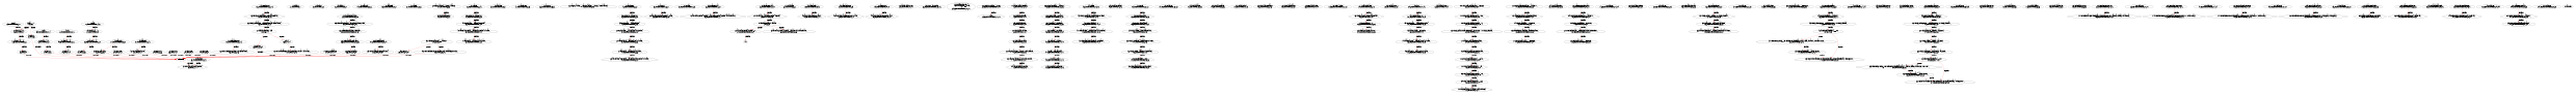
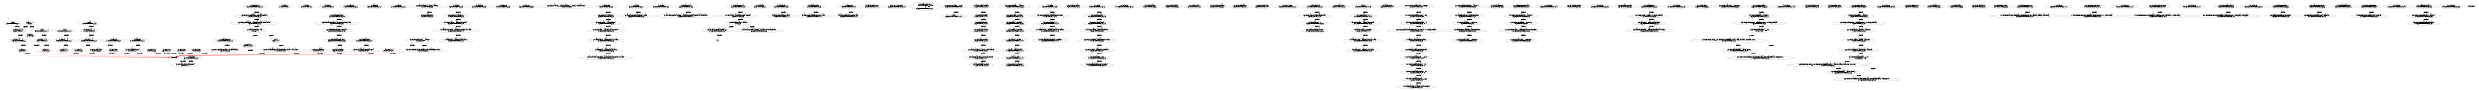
  digraph {
    node [type_label=expression_statement]
    edge [color=red controlflow_type=next_line edge_type=CFG_edge]
    n1 [label="2_ mul\n12-function_definition-3-10" type_label=function_definition]
    n2 [label="6_ uint256 c = a * b;\n36-new_variable-7-7" type_label=new_variable]
    n3 [label="7_ assert(c / a == b);\n44-expression_statement-8-8"]
    n4 [label="3_ if_a == 0\n29-if-4-6" type_label=if]
    n5 [label="4_ return 0;\n34-return-5-5" type_label=return]
    n6 [label="0_ exit_node" type_label=exit]
    n7 [label="73_ return allowed[_owner][_spender];\n580-return-74-74" type_label=return]
    n8 [label="8_ return c;\n53-return-9-9" type_label=return]
    n9 [label="6_ uint256 c\n37-new_variable-7-7" type_label=new_variable]
    n10 [label="10_ div\n55-function_definition-11-14" type_label=function_definition]
    n11 [label="11_ uint256 c = a / b;\n72-new_variable-12-12" type_label=new_variable]
    n12 [label="12_ return c;\n80-return-13-13" type_label=return]
    n13 [label="11_ uint256 c\n73-new_variable-12-12" type_label=new_variable]
    n14 [label="14_ sub\n82-function_definition-15-18" type_label=function_definition]
    n15 [label="15_ assert(b <= a);\n99-expression_statement-16-16"]
    n16 [label="16_ return a - b;\n106-return-17-17" type_label=return]
    n17 [label="18_ add\n110-function_definition-19-23" type_label=function_definition]
    n18 [label="19_ uint256 c = a + b;\n127-new_variable-20-20" type_label=new_variable]
    n19 [label="20_ assert(c >= a);\n135-expression_statement-21-21"]
    n20 [label="21_ return c;\n142-return-22-22" type_label=return]
    n21 [label="19_ uint256 c\n128-new_variable-20-20" type_label=new_variable]
    n22 [label="25_ totalSupply\n147-function_definition-26-26" type_label=function_definition]
    n23 [label="26_ balanceOf\n155-function_definition-27-27" type_label=function_definition]
    n24 [label="27_ transfer\n167-function_definition-28-28" type_label=function_definition]
    n25 [label="32_ mapping(address => uint256) balances;\n207-new_variable-33-33" type_label=new_variable]
    n26 [label="33_ uint256 totalSupply_;\n213-new_variable-34-34" type_label=new_variable]
    n27 [label="34_ totalSupply\n217-function_definition-35-37" type_label=function_definition]
    n28 [label="35_ return totalSupply_;\n226-return-36-36" type_label=return]
    n29 [label="37_ transfer\n228-function_definition-38-45" type_label=function_definition]
    n30 [label="38_ require(_to != address(0));\n244-expression_statement-39-39"]
    n31 [label="39_ require(_value <= balances[msg.sender]);\n253-expression_statement-40-40"]
    n32 [label="40_ balances[msg.sender] = balances[msg.sender].sub(_value);\n264-expression_statement-41-41"]
    n33 [label="41_ balances[_to] = balances[_to].add(_value);\n281-expression_statement-42-42"]
    n34 [label="43_ return true;\n304-return-44-44" type_label=return]
    n35 [label="45_ balanceOf\n307-function_definition-46-48" type_label=function_definition]
    n36 [label="46_ return balances[_owner];\n321-return-47-47" type_label=return]
    n37 [label="50_ allowance\n331-function_definition-51-51" type_label=function_definition]
    n38 [label="51_ transferFrom\n347-function_definition-52-52" type_label=function_definition]
    n39 [label="52_ approve\n366-function_definition-53-53" type_label=function_definition]
    n40 [label="56_ mapping (address => mapping (address => uint256)) internal allowed;\n404-new_variable-57-57" type_label=new_variable]
    n41 [label="57_ transferFrom\n413-function_definition-58-67" type_label=function_definition]
    n42 [label="58_ require(_to != address(0));\n433-expression_statement-59-59"]
    n43 [label="59_ require(_value <= balances[_from]);\n442-expression_statement-60-60"]
    n44 [label="60_ require(_value <= allowed[_from][msg.sender]);\n451-expression_statement-61-61"]
    n45 [label="61_ balances[_from] = balances[_from].sub(_value);\n464-expression_statement-62-62"]
    n46 [label="62_ balances[_to] = balances[_to].add(_value);\n477-expression_statement-63-63"]
    n47 [label="63_ allowed[_from][msg.sender] = allowed[_from][msg.sender].sub(_value);\n490-expression_statement-64-64"]
    n48 [label="65_ return true;\n519-return-66-66" type_label=return]
    n49 [label="67_ approve\n522-function_definition-68-72" type_label=function_definition]
    n50 [label="68_ allowed[msg.sender][_spender] = _value;\n538-expression_statement-69-69"]
    n51 [label="70_ return true;\n558-return-71-71" type_label=return]
    n52 [label="72_ allowance\n561-function_definition-73-75" type_label=function_definition]
    n53 [label="72_ constant\n572-expression_statement-73-73"]
    n54 [label="75_ increaseApproval\n586-function_definition-76-80" type_label=function_definition]
    n55 [label="76_ allowed[msg.sender][_spender] = allowed[msg.sender][_spender].add(_addedValue);\n603-expression_statement-77-77"]
    n56 [label="78_ return true;\n640-return-79-79" type_label=return]
    n57 [label="80_ decreaseApproval\n643-function_definition-81-90" type_label=function_definition]
    n58 [label="81_ uint oldValue = allowed[msg.sender][_spender];\n660-new_variable-82-82" type_label=new_variable]
    n59 [label="82_ if__subtractedValue > oldValue\n672-if-83-87" type_label=if]
    n60 [label="83_ allowed[msg.sender][_spender] = 0;\n677-expression_statement-84-84"]
    n61 [label="85_ allowed[msg.sender][_spender] = oldValue.sub(_subtractedValue);\n688-expression_statement-86-86"]
    n62 [label="81_ uint oldValue\n661-new_variable-82-82" type_label=new_variable]
    703 [type_label=""]
    n64 [label="88_ return true;\n719-return-89-89" type_label=return]
    n65 [label="92_ safeTransfer\n725-function_definition-93-95" type_label=function_definition]
    n66 [label="93_ assert(token.transfer(to, value));\n742-expression_statement-94-94"]
    n67 [label="95_ safeTransferFrom\n754-function_definition-96-98" type_label=function_definition]
    n68 [label="96_ assert(token.transferFrom(from, to, value));\n775-expression_statement-97-97"]
    n69 [label="98_ safeApprove\n789-function_definition-99-101" type_label=function_definition]
    n70 [label="99_ assert(token.approve(spender, value));\n806-expression_statement-100-100"]
    n71 [label="103_ address public owner;\n821-new_variable-104-104" type_label=new_variable]
    n72 [label="105_ owner = msg.sender;\n828-expression_statement-106-106"]
    n73 [label="107_ modifier onlyOwner {\n        require(msg.sender == owner);\n        _;\n    }\n834-expression_statement-108-111"]
    n74 [label="108_ require(msg.sender == owner);\n837-expression_statement-109-109"]
    n75 [label="109_ _;\n846-expression_statement-110-110"]
    n76 [label="117_ address public beneficiary;\n873-new_variable-118-118" type_label=new_variable]
    n77 [label="118_ uint256 public cliff;\n878-new_variable-119-119" type_label=new_variable]
    n78 [label="119_ uint256 public start;\n883-new_variable-120-120" type_label=new_variable]
    n79 [label="120_ uint256 public duration;\n888-new_variable-121-121" type_label=new_variable]
    n80 [label="121_ bool public revocable;\n893-new_variable-122-122" type_label=new_variable]
    n81 [label="122_ mapping (address => uint256) public released;\n898-new_variable-123-123" type_label=new_variable]
    n82 [label="123_ mapping (address => bool) public revoked;\n905-new_variable-124-124" type_label=new_variable]
    n83 [label="124_ address internal ownerShip;\n912-new_variable-125-125" type_label=new_variable]
    n84 [label="135_ require(_beneficiary != address(0));\n943-expression_statement-136-136"]
    n85 [label="136_ require(_cliff <= _duration);\n952-expression_statement-137-137"]
    n86 [label="137_ beneficiary = _beneficiary;\n959-expression_statement-138-138"]
    n87 [label="138_ revocable = _revocable;\n963-expression_statement-139-139"]
    n88 [label="139_ duration = _duration;\n967-expression_statement-140-140"]
    n89 [label="140_ cliff = _start.add(_cliff);\n971-expression_statement-141-141"]
    n90 [label="141_ start = _start;\n980-expression_statement-142-142"]
    n91 [label="142_ ownerShip = _realOwner;\n984-expression_statement-143-143"]
    n92 [label="144_ release\n988-function_definition-145-151" type_label=function_definition]
    n93 [label="145_ uint256 unreleased = releasableAmount(token);\n997-new_variable-146-146" type_label=new_variable]
    n94 [label="146_ require(unreleased > 0);\n1006-expression_statement-147-147"]
    n95 [label="147_ released[token] = released[token].add(unreleased);\n1013-expression_statement-148-148"]
    n96 [label="145_ uint256 unreleased\n998-new_variable-146-146" type_label=new_variable]
    n97 [label="148_ token.safeTransfer(beneficiary, unreleased);\n1026-expression_statement-149-149"]
    n98 [label="151_ revoke\n1039-function_definition-152-161" type_label=function_definition]
    n99 [label="152_ require(revocable);\n1050-expression_statement-153-153"]
    n100 [label="153_ require(!revoked[token]);\n1055-expression_statement-154-154"]
    n101 [label="151_ onlyOwner\n1047-expression_statement-152-152"]
    n102 [label="154_ uint256 balance = token.balanceOf(this);\n1063-new_variable-155-155" type_label=new_variable]
    n103 [label="155_ uint256 unreleased = releasableAmount(token);\n1074-new_variable-156-156" type_label=new_variable]
    n104 [label="156_ uint256 refund = balance.sub(unreleased);\n1083-new_variable-157-157" type_label=new_variable]
    n105 [label="154_ uint256 balance\n1064-new_variable-155-155" type_label=new_variable]
    n106 [label="157_ revoked[token] = true;\n1094-expression_statement-158-158"]
    n107 [label="155_ uint256 unreleased\n1075-new_variable-156-156" type_label=new_variable]
    n108 [label="158_ token.safeTransfer(ownerShip, refund);\n1101-expression_statement-159-159"]
    n109 [label="156_ uint256 refund\n1084-new_variable-157-157" type_label=new_variable]
    n110 [label="161_ releasableAmount\n1112-function_definition-162-164" type_label=function_definition]
    n111 [label="162_ return vestedAmount(token).sub(released[token]);\n1126-return-163-163" type_label=return]
    n112 [label="164_ vestedAmount\n1138-function_definition-165-175" type_label=function_definition]
    n113 [label="165_ uint256 currentBalance = token.balanceOf(this);\n1152-new_variable-166-166" type_label=new_variable]
    n114 [label="166_ uint256 totalBalance = currentBalance.add(released[token]);\n1163-new_variable-167-167" type_label=new_variable]
    n115 [label="167_ if_block.timestamp < cliff\n1176-if-168-174" type_label=if]
    n116 [label="165_ uint256 currentBalance\n1153-new_variable-166-166" type_label=new_variable]
    n117 [label="168_ return 0;\n1183-return-169-169" type_label=return]
    n118 [label="169_ if\n1185-if-170-174" type_label=if]
    n119 [label="166_ uint256 totalBalance\n1164-new_variable-167-167" type_label=new_variable]
    n120 [label="172_ return totalBalance.mul(block.timestamp.sub(start)).div(duration);\n1204-return-173-173" type_label=return]
    n121 [label="170_ return totalBalance;\n1201-return-171-171" type_label=return]
    n122 [label="178_ ERC20 public token;\n1232-new_variable-179-179" type_label=new_variable]
    n123 [label="180_ token = _token;\n1245-expression_statement-181-181"]
    n124 [label="182_ fillUpAllowance\n1249-function_definition-183-187" type_label=function_definition]
    n125 [label="183_ uint256 amount = token.balanceOf(this);\n1253-new_variable-184-184" type_label=new_variable]
    n126 [label="184_ require(amount > 0);\n1264-expression_statement-185-185"]
    n127 [label="185_ token.approve(token, amount);\n1271-expression_statement-186-186"]
    n128 [label="183_ uint256 amount\n1254-new_variable-184-184" type_label=new_variable]
    n129 [label="190_ burn\n1296-function_definition-191-198" type_label=function_definition]
    n130 [label="191_ require(_value > 0);\n1304-expression_statement-192-192"]
    n131 [label="192_ require(_value <= balances[msg.sender]);\n1311-expression_statement-193-193"]
    n132 [label="193_ address burner = msg.sender;\n1322-new_variable-194-194" type_label=new_variable]
    n133 [label="194_ balances[burner] = balances[burner].sub(_value);\n1330-expression_statement-195-195"]
    n134 [label="195_ totalSupply_ = totalSupply_.sub(_value);\n1343-expression_statement-196-196"]
    n135 [label="193_ address burner\n1323-new_variable-194-194" type_label=new_variable]
    n136 [label="200_ string public constant name = \"ZETCAB\";\n1367-new_variable-201-201" type_label=new_variable]
    n137 [label="201_ string public constant symbol = \"ZTC\";\n1374-new_variable-202-202" type_label=new_variable]
    n138 [label="202_ uint8 public constant decimals = 18;\n1381-new_variable-203-203" type_label=new_variable]
    n139 [label="203_ uint256 public constant HARD_CAP = 2500000000 * 10**uint256(decimals);\n1387-new_variable-204-204" type_label=new_variable]
    n140 [label="204_ address public saleTokensAddress;\n1399-new_variable-205-205" type_label=new_variable]
    n141 [label="205_ TokenVault public reserveTokensVault;\n1404-new_variable-206-206" type_label=new_variable]
    n142 [label="206_ uint64 internal daySecond     = 86400;\n1410-new_variable-207-207" type_label=new_variable]
    n143 [label="207_ uint64 internal lock90Days    = 90;\n1416-new_variable-208-208" type_label=new_variable]
    n144 [label="208_ uint64 internal unlock100Days = 100;\n1422-new_variable-209-209" type_label=new_variable]
    n145 [label="209_ uint64 internal lock365Days   = 365;\n1428-new_variable-210-210" type_label=new_variable]
    n146 [label="210_ mapping(address => address) public vestingOf;\n1434-new_variable-211-211" type_label=new_variable]
    n147 [label="212_ require(_saleTokensAddress != address(0));\n1447-expression_statement-213-213"]
    n148 [label="213_ saleTokensAddress = _saleTokensAddress;\n1456-expression_statement-214-214"]
    n149 [label="214_ uint256 saleTokens = 1750000000;\n1460-new_variable-215-215" type_label=new_variable]
    n150 [label="215_ createTokensInt(saleTokens, saleTokensAddress);\n1466-expression_statement-216-216"]
    n151 [label="216_ require(totalSupply_ <= HARD_CAP);\n1473-expression_statement-217-217"]
    n152 [label="214_ uint256 saleTokens\n1461-new_variable-215-215" type_label=new_variable]
    n153 [label="218_ createReserveTokensVault\n1480-function_definition-219-224" type_label=function_definition]
    n154 [label="219_ require(reserveTokensVault == address(0));\n1486-expression_statement-220-220"]
    n155 [label="220_ uint256 reserveTokens = 750000000;\n1495-new_variable-221-221" type_label=new_variable]
    n156 [label="218_ onlyOwner\n1483-expression_statement-219-219"]
    n157 [label="221_ reserveTokensVault = createTokenVaultInt(reserveTokens);\n1501-expression_statement-222-222"]
    n158 [label="222_ require(totalSupply_ <= HARD_CAP);\n1508-expression_statement-223-223"]
    n159 [label="220_ uint256 reserveTokens\n1496-new_variable-221-221" type_label=new_variable]
    n160 [label="224_ createTokenVaultInt\n1515-function_definition-225-230" type_label=function_definition]
    n161 [label="225_ TokenVault tokenVault = new TokenVault(ERC20(this));\n1530-new_variable-226-226" type_label=new_variable]
    n162 [label="226_ createTokensInt(tokens, tokenVault);\n1546-expression_statement-227-227"]
    n163 [label="224_ onlyOwner\n1522-expression_statement-225-225"]
    n164 [label="227_ tokenVault.fillUpAllowance();\n1553-expression_statement-228-228"]
    n165 [label="225_ TokenVault tokenVault\n1531-new_variable-226-226" type_label=new_variable]
    n166 [label="228_ return tokenVault;\n1558-return-229-229" type_label=return]
    n167 [label="230_ createTokensInt\n1560-function_definition-231-237" type_label=function_definition]
    n168 [label="231_ uint256 tokens = _tokens * 10**uint256(decimals);\n1574-new_variable-232-232" type_label=new_variable]
    n169 [label="232_ totalSupply_ = totalSupply_.add(tokens);\n1586-expression_statement-233-233"]
    n170 [label="230_ onlyOwner\n1571-expression_statement-231-231"]
    n171 [label="233_ balances[_destination] = balances[_destination].add(tokens);\n1595-expression_statement-234-234"]
    n172 [label="231_ uint256 tokens\n1575-new_variable-232-232" type_label=new_variable]
    n173 [label="235_ require(totalSupply_ <= HARD_CAP);\n1616-expression_statement-236-236"]
    n174 [label="237_ vestTokensDetailInt\n1623-function_definition-238-252" type_label=function_definition]
    n175 [label="244_ require(_beneficiary != address(0));\n1653-expression_statement-245-245"]
    n176 [label="245_ uint256 tokensAmount = _tokensAmountInt * 10**uint256(decimals);\n1662-new_variable-246-246" type_label=new_variable]
    n177 [label="243_ onlyOwner\n1650-expression_statement-244-244"]
    n178 [label="246_ if_vestingOf[_beneficiary] == 0x0\n1674-if-247-250" type_label=if]
    n179 [label="247_ TokenVesting vesting = new TokenVesting(_beneficiary, _startS, _cliffS, _durationS, _revocable, owner);\n1681-new_variable-248-248" type_label=new_variable]
    n180 [label="250_ require(this.transferFrom(reserveTokensVault, vestingOf[_beneficiary], tokensAmount));\n1712-expression_statement-251-251"]
    n181 [label="245_ uint256 tokensAmount\n1663-new_variable-246-246" type_label=new_variable]
    n182 [label="248_ vestingOf[_beneficiary] = address(vesting);\n1704-expression_statement-249-249"]
    n183 [label="247_ TokenVesting vesting\n1682-new_variable-248-248" type_label=new_variable]
    n184 [label="252_ vestTokensStartAtInt\n1728-function_definition-253-270" type_label=function_definition]
    n185 [label="259_ require(_beneficiary != address(0));\n1758-expression_statement-260-260"]
    n186 [label="260_ uint256 tokensAmount = _tokensAmountInt * 10**uint256(decimals);\n1767-new_variable-261-261" type_label=new_variable]
    n187 [label="258_ onlyOwner\n1755-expression_statement-259-259"]
    n188 [label="261_ uint256 afterSec = _afterDay * daySecond;\n1779-new_variable-262-262" type_label=new_variable]
    n189 [label="262_ uint256 cliffSec = _cliffDay * daySecond;\n1787-new_variable-263-263" type_label=new_variable]
    n190 [label="260_ uint256 tokensAmount\n1768-new_variable-261-261" type_label=new_variable]
    n191 [label="263_ uint256 durationSec = _durationDay * daySecond;\n1795-new_variable-264-264" type_label=new_variable]
    n192 [label="261_ uint256 afterSec\n1780-new_variable-262-262" type_label=new_variable]
    n193 [label="264_ if_vestingOf[_beneficiary] == 0x0\n1803-if-265-268" type_label=if]
    n194 [label="262_ uint256 cliffSec\n1788-new_variable-263-263" type_label=new_variable]
    n195 [label="265_ TokenVesting vesting = new TokenVesting(_beneficiary, _startS + afterSec, cliffSec, durationSec, true, owner);\n1810-new_variable-266-266" type_label=new_variable]
    n196 [label="268_ require(this.transferFrom(reserveTokensVault, vestingOf[_beneficiary], tokensAmount));\n1844-expression_statement-269-269"]
    n197 [label="263_ uint256 durationSec\n1796-new_variable-264-264" type_label=new_variable]
    n198 [label="266_ vestingOf[_beneficiary] = address(vesting);\n1836-expression_statement-267-267"]
    n199 [label="265_ TokenVesting vesting\n1811-new_variable-266-266" type_label=new_variable]
    n200 [label="270_ vestTokensFromNowInt\n1860-function_definition-271-273" type_label=function_definition]
    n201 [label="271_ vestTokensStartAtInt(_beneficiary, _tokensAmountInt, now, _afterDay, _cliffDay, _durationDay);\n1886-expression_statement-272-272"]
    n202 [label="270_ onlyOwner\n1883-expression_statement-271-271"]
    n203 [label="273_ vestCmdNow1PercentInt\n1901-function_definition-274-276" type_label=function_definition]
    n204 [label="274_ vestTokensFromNowInt(_beneficiary, _tokensAmountInt, 0, 0, unlock100Days);\n1915-expression_statement-275-275"]
    n205 [label="273_ onlyOwner\n1912-expression_statement-274-274"]
    n206 [label="276_ vestCmd3Month1PercentInt\n1928-function_definition-277-279" type_label=function_definition]
    n207 [label="277_ vestTokensFromNowInt(_beneficiary, _tokensAmountInt, lock90Days, 0, unlock100Days);\n1942-expression_statement-278-278"]
    n208 [label="276_ onlyOwner\n1939-expression_statement-277-277"]
    n209 [label="279_ vestCmd1YearInstantInt\n1955-function_definition-280-282" type_label=function_definition]
    n210 [label="280_ vestTokensFromNowInt(_beneficiary, _tokensAmountInt, 0, lock365Days, lock365Days);\n1969-expression_statement-281-281"]
    n211 [label="279_ onlyOwner\n1966-expression_statement-280-280"]
    n212 [label="282_ releaseVestedTokens\n1982-function_definition-283-285" type_label=function_definition]
    n213 [label="283_ releaseVestedTokensFor(msg.sender);\n1986-expression_statement-284-284"]
    n214 [label="285_ releaseVestedTokensFor\n1993-function_definition-286-288" type_label=function_definition]
    n215 [label="286_ TokenVesting(vestingOf[_owner]).release(this);\n2001-expression_statement-287-287"]
    n216 [label="288_ lockedBalanceOf\n2013-function_definition-289-291" type_label=function_definition]
    n217 [label="289_ return balances[vestingOf[_owner]];\n2026-return-290-290" type_label=return]
    n218 [label="291_ releaseableBalanceOf\n2032-function_definition-292-298" type_label=function_definition]
    n219 [label="292_ if_vestingOf[_owner] == address(0)\n2045-if-293-297" type_label=if]
    n220 [label="293_ return 0;\n2054-return-294-294" type_label=return]
    n221 [label="295_ return TokenVesting(vestingOf[_owner]).releasableAmount(this);\n2057-return-296-296" type_label=return]
    n222 [label="298_ revokeVestedTokensFor\n2069-function_definition-299-301" type_label=function_definition]
    n223 [label="299_ TokenVesting(vestingOf[_owner]).revoke(this);\n2079-expression_statement-300-300"]
    n224 [label="298_ onlyOwner\n2076-expression_statement-299-299"]
    n225 [label="301_ makeReserveToVault\n2091-function_definition-302-305" type_label=function_definition]
    n226 [label="302_ require(reserveTokensVault != address(0));\n2097-expression_statement-303-303"]
    n227 [label="303_ reserveTokensVault.fillUpAllowance();\n2106-expression_statement-304-304"]
    n228 [label="301_ onlyOwner\n2094-expression_statement-302-302"]
    n229 [label="0_ start_node" type_label=start]
    n1 -> n2 [label=next_line]
    n2 -> n3 [label=next_line]
    n3 -> n8 [label=next_line]
    n4 -> n2 [controlflow_type=neg_next label=neg_next]
    n4 -> n5 [controlflow_type=pos_next label=pos_next]
    n5 -> n6 [controlflow_type=return_exit label=return_exit]
    n6 -> n7 [controlflow_type=return_exit label=return_exit]
    n8 -> n6 [controlflow_type=return_exit label=return_exit]
    n10 -> n11 [label=next_line]
    n11 -> n12 [label=next_line]
    n12 -> n6 [controlflow_type=return_exit label=return_exit]
    n14 -> n15 [label=next_line]
    n15 -> n16 [label=next_line]
    n16 -> n6 [controlflow_type=return_exit label=return_exit]
    n17 -> n18 [label=next_line]
    n18 -> n19 [label=next_line]
    n19 -> n20 [label=next_line]
    n20 -> n6 [controlflow_type=return_exit label=return_exit]
    n25 -> n26 [label=next_line]
    n27 -> n28 [label=next_line]
    n28 -> n6 [controlflow_type=return_exit label=return_exit]
    n29 -> n30 [label=next_line]
    n30 -> n31 [label=next_line]
    n31 -> n32 [label=next_line]
    n32 -> n33 [label=next_line]
    n34 -> n6 [controlflow_type=return_exit label=return_exit]
    n35 -> n36 [label=next_line]
    n36 -> n6 [controlflow_type=return_exit label=return_exit]
    n41 -> n42 [label=next_line]
    n42 -> n43 [label=next_line]
    n43 -> n44 [label=next_line]
    n44 -> n45 [label=next_line]
    n45 -> n46 [label=next_line]
    n46 -> n47 [label=next_line]
    n48 -> n6 [controlflow_type=return_exit label=return_exit]
    n49 -> n50 [label=next_line]
    n51 -> n6 [controlflow_type=return_exit label=return_exit]
    n52 -> n7 [label=next_line]
    n54 -> n55 [label=next_line]
    n56 -> n6 [controlflow_type=return_exit label=return_exit]
    n57 -> n58 [label=next_line]
    n58 -> n59 [label=next_line]
    n59 -> n60 [controlflow_type=pos_next label=pos_next]
    n59 -> n61 [controlflow_type=neg_next label=neg_next]
    n60 -> 703 [label=next_line]
    n64 -> n6 [controlflow_type=return_exit label=return_exit]
    n65 -> n66 [label=next_line]
    n67 -> n68 [label=next_line]
    n69 -> n70 [label=next_line]
    n74 -> n75 [label=next_line]
    n76 -> n77 [label=next_line]
    n77 -> n78 [label=next_line]
    n78 -> n79 [label=next_line]
    n79 -> n80 [label=next_line]
    n80 -> n81 [label=next_line]
    n81 -> n82 [label=next_line]
    n82 -> n83 [label=next_line]
    n84 -> n85 [label=next_line]
    n85 -> n86 [label=next_line]
    n86 -> n87 [label=next_line]
    n87 -> n88 [label=next_line]
    n88 -> n89 [label=next_line]
    n89 -> n90 [label=next_line]
    n90 -> n91 [label=next_line]
    n92 -> n93 [label=next_line]
    n93 -> n94 [label=next_line]
    n94 -> n95 [label=next_line]
    n95 -> n97 [label=next_line]
    n98 -> n99 [label=next_line]
    n99 -> n100 [label=next_line]
    n100 -> n102 [label=next_line]
    n102 -> n103 [label=next_line]
    n103 -> n104 [label=next_line]
    n104 -> n106 [label=next_line]
    n106 -> n108 [label=next_line]
    n110 -> n111 [label=next_line]
    n111 -> n6 [controlflow_type=return_exit label=return_exit]
    n112 -> n113 [label=next_line]
    n113 -> n114 [label=next_line]
    n114 -> n115 [label=next_line]
    n115 -> n117 [controlflow_type=pos_next label=pos_next]
    n115 -> n118 [controlflow_type=neg_next label=neg_next]
    n117 -> n6 [controlflow_type=return_exit label=return_exit]
    n118 -> n120 [controlflow_type=neg_next label=neg_next]
    n120 -> n6 [controlflow_type=return_exit label=return_exit]
    n121 -> n6 [controlflow_type=return_exit label=return_exit]
    n124 -> n125 [label=next_line]
    n125 -> n126 [label=next_line]
    n126 -> n127 [label=next_line]
    n129 -> n130 [label=next_line]
    n130 -> n131 [label=next_line]
    n131 -> n132 [label=next_line]
    n132 -> n133 [label=next_line]
    n133 -> n134 [label=next_line]
    n136 -> n137 [label=next_line]
    n137 -> n138 [label=next_line]
    n138 -> n139 [label=next_line]
    n139 -> n140 [label=next_line]
    n140 -> n141 [label=next_line]
    n141 -> n142 [label=next_line]
    n142 -> n143 [label=next_line]
    n143 -> n144 [label=next_line]
    n144 -> n145 [label=next_line]
    n145 -> n146 [label=next_line]
    n147 -> n148 [label=next_line]
    n148 -> n149 [label=next_line]
    n149 -> n150 [label=next_line]
    n150 -> n151 [label=next_line]
    n153 -> n154 [label=next_line]
    n154 -> n155 [label=next_line]
    n155 -> n157 [label=next_line]
    n157 -> n158 [label=next_line]
    n160 -> n161 [label=next_line]
    n161 -> n162 [label=next_line]
    n162 -> n164 [label=next_line]
    n164 -> n166 [label=next_line]
    n166 -> n6 [controlflow_type=return_exit label=return_exit]
    n167 -> n168 [label=next_line]
    n168 -> n169 [label=next_line]
    n169 -> n171 [label=next_line]
    n174 -> n175 [label=next_line]
    n175 -> n176 [label=next_line]
    n176 -> n178 [label=next_line]
    n178 -> n179 [controlflow_type=pos_next label=pos_next]
    n178 -> n180 [controlflow_type=neg_next label=neg_next]
    n179 -> n182 [label=next_line]
    n182 -> n180 [label=next_line]
    n184 -> n185 [label=next_line]
    n185 -> n186 [label=next_line]
    n186 -> n188 [label=next_line]
    n188 -> n189 [label=next_line]
    n189 -> n191 [label=next_line]
    n191 -> n193 [label=next_line]
    n193 -> n195 [controlflow_type=pos_next label=pos_next]
    n193 -> n196 [controlflow_type=neg_next label=neg_next]
    n195 -> n198 [label=next_line]
    n198 -> n196 [label=next_line]
    n200 -> n201 [label=next_line]
    n203 -> n204 [label=next_line]
    n206 -> n207 [label=next_line]
    n209 -> n210 [label=next_line]
    n212 -> n213 [label=next_line]
    n214 -> n215 [label=next_line]
    n216 -> n217 [label=next_line]
    n217 -> n6 [controlflow_type=return_exit label=return_exit]
-   n219 -> n220 [controlflow_type=pos_next label=pos_next]
+   n219 -> n220 [controlflow_type=pos_next label=next_line]
    n219 -> n221 [controlflow_type=neg_next label=neg_next]
    n220 -> n6 [controlflow_type=return_exit label=return_exit]
    n221 -> n6 [controlflow_type=return_exit label=return_exit]
    n222 -> n223 [label=next_line]
    n225 -> n226 [label=next_line]
    n226 -> n227 [label=next_line]
  }
